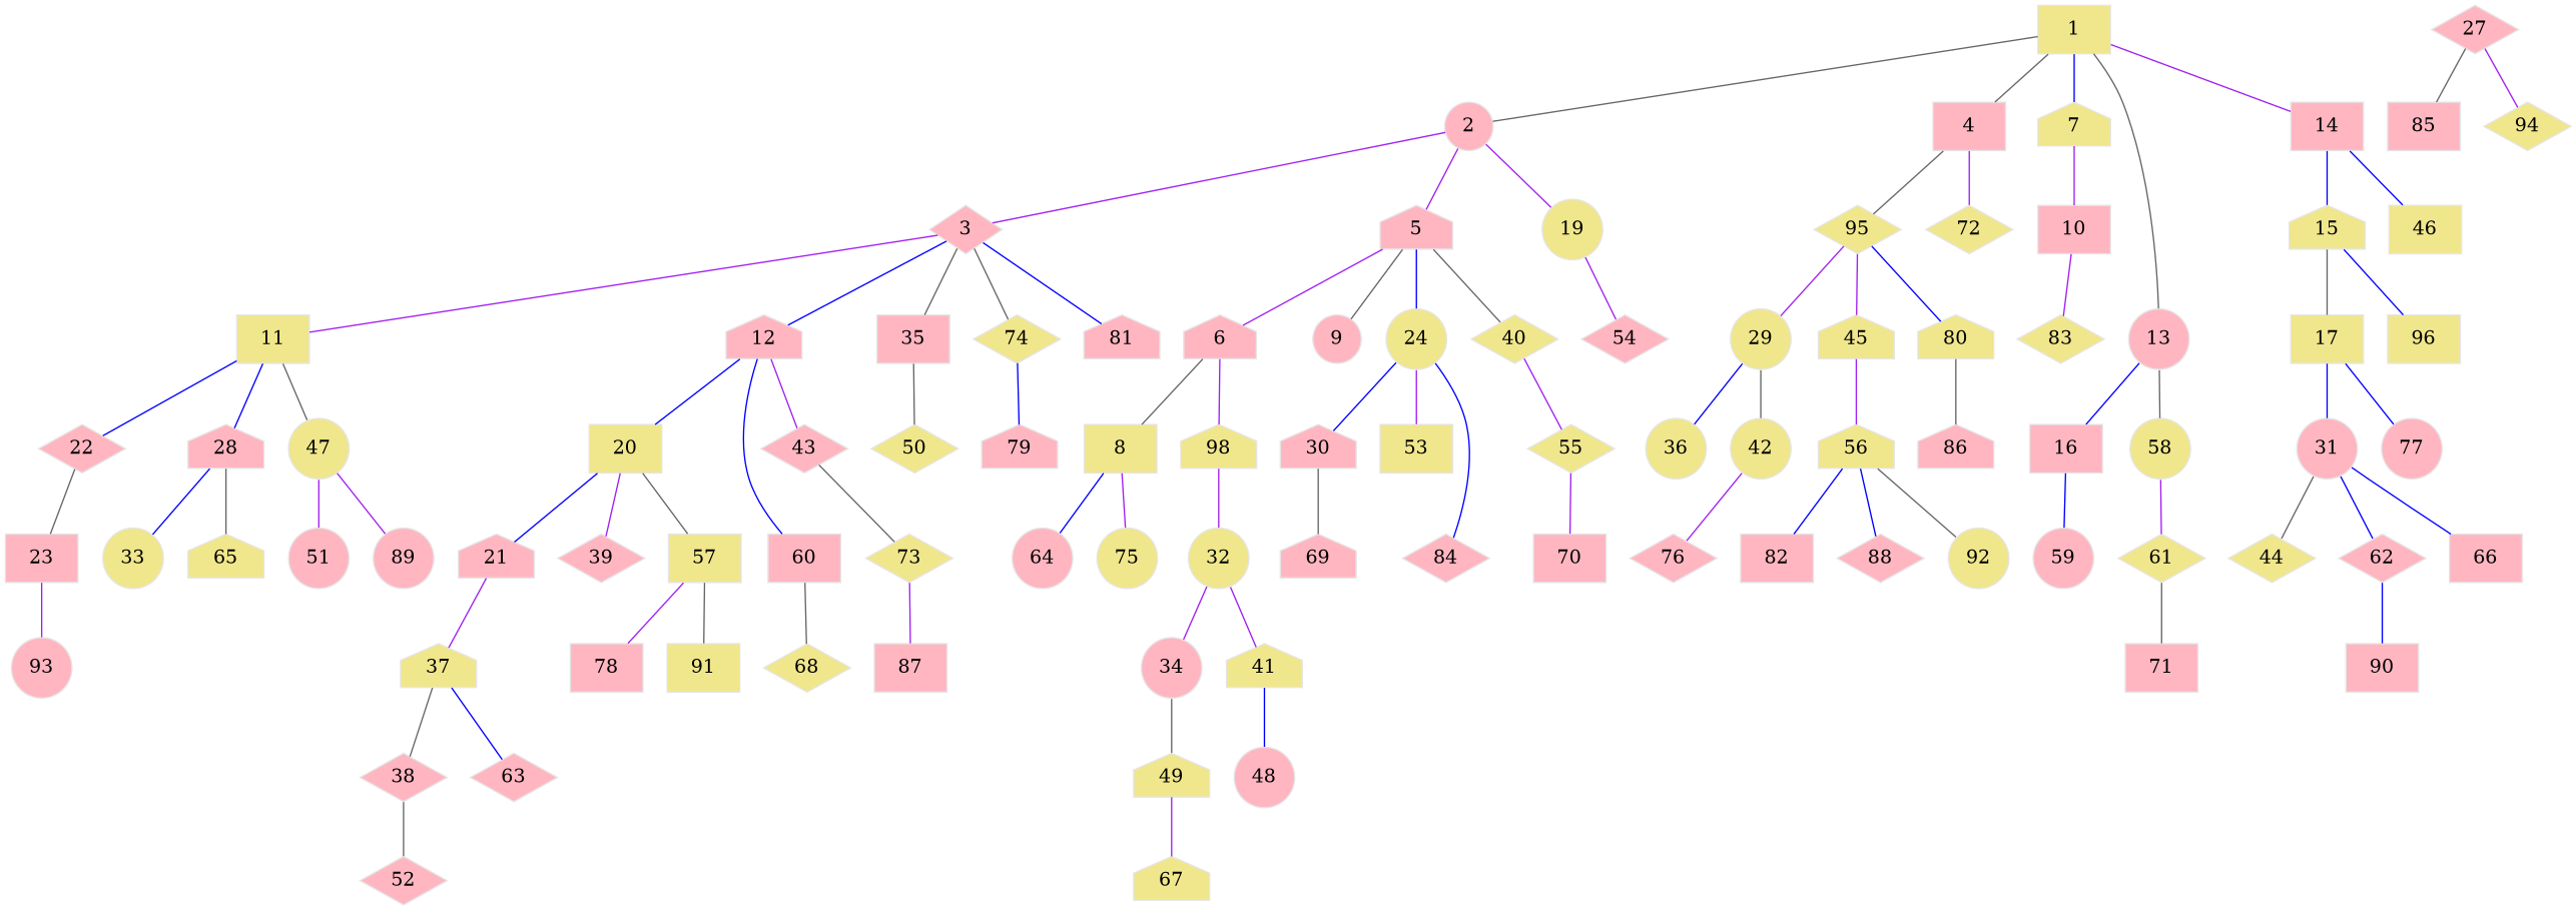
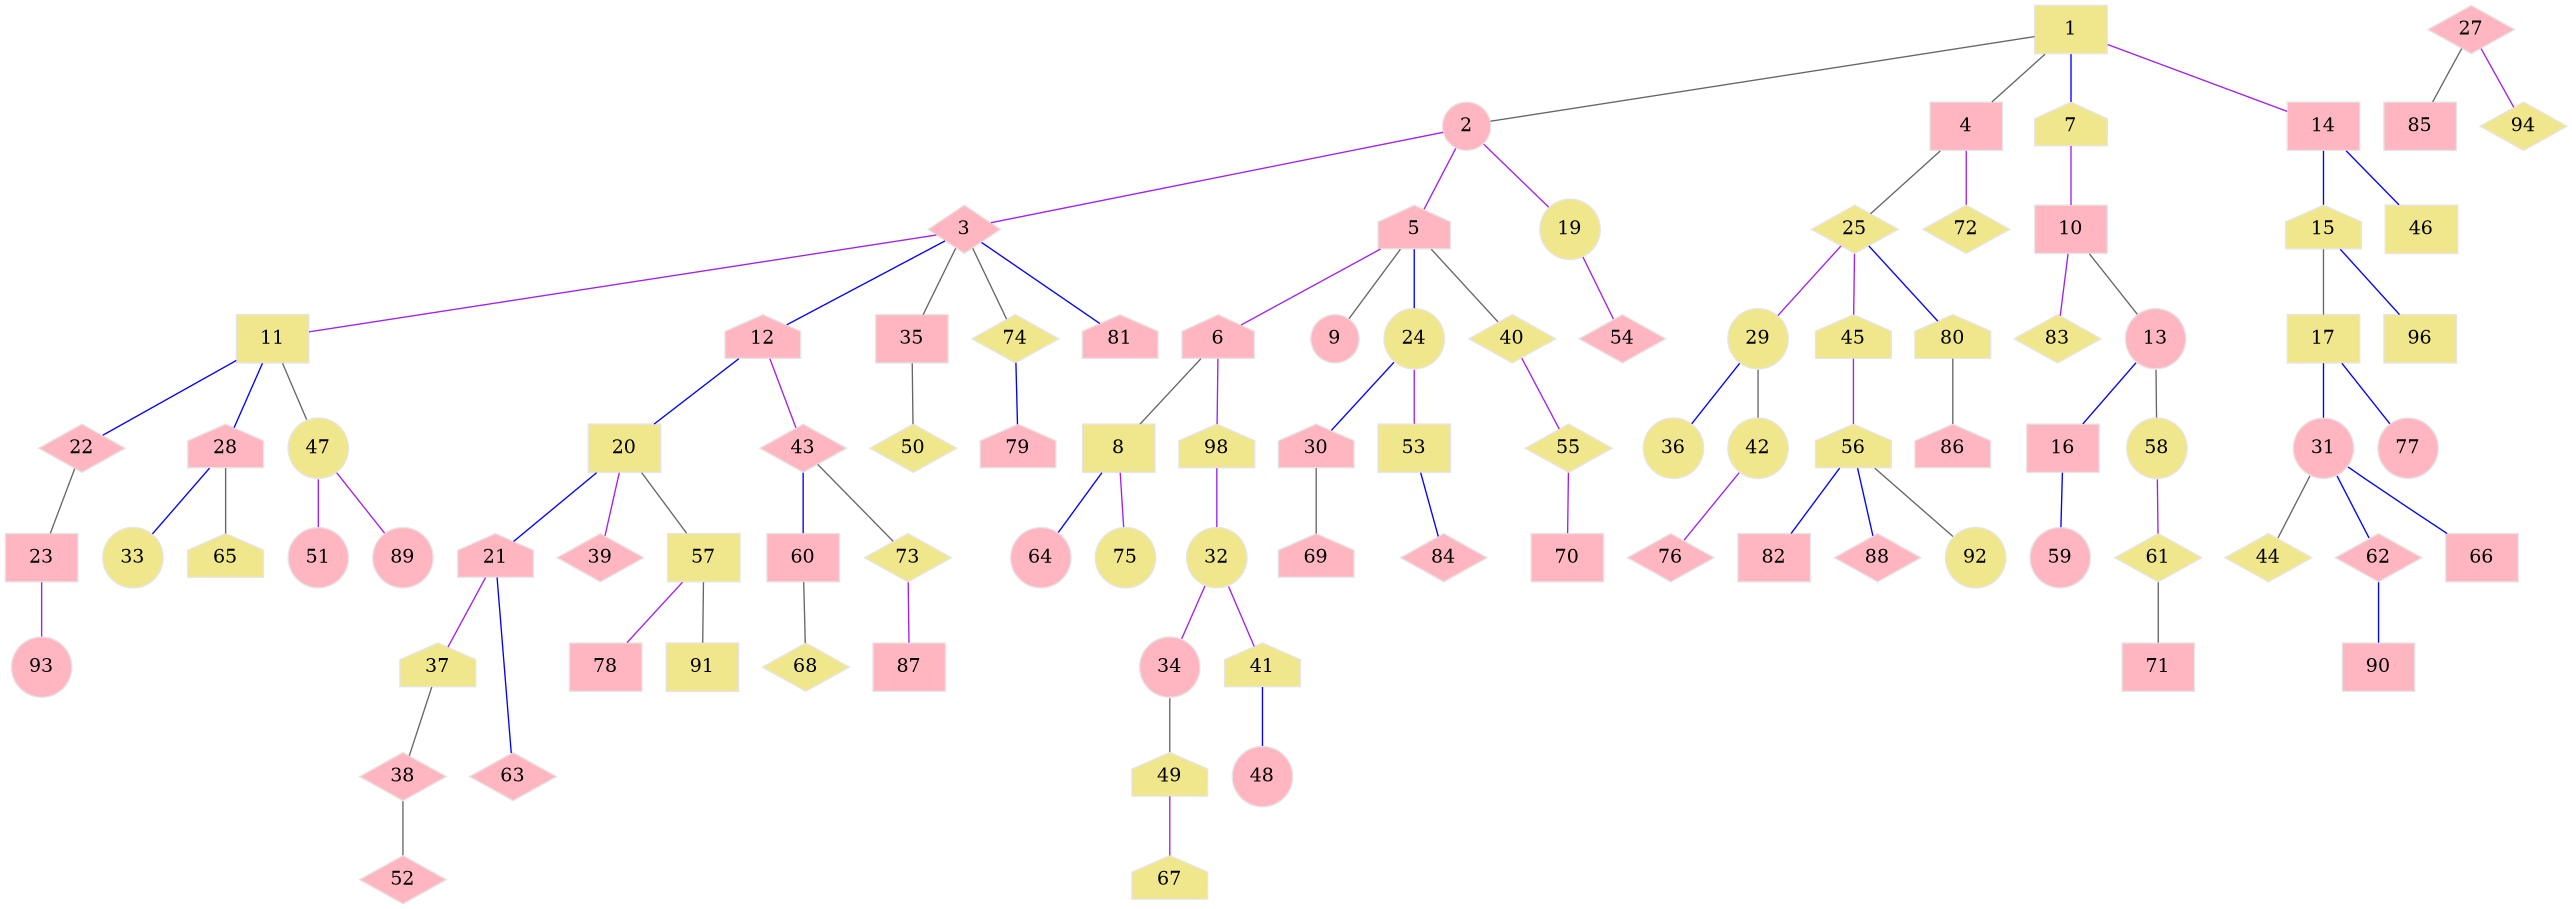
  graph {
    node [color=gray90 fillcolor=lightpink shape=box style=filled]
    edge [color=purple]
    1 [fillcolor=khaki]
    2 [shape=circle]
    4
    7 [fillcolor=khaki shape=house]
    13 [shape=circle]
    14
    3 [shape=diamond]
    5 [shape=house]
    19 [fillcolor=khaki shape=circle]
-   25 [fillcolor=khaki shape=diamond label=95]
+   25 [fillcolor=khaki shape=diamond]
    72 [fillcolor=khaki shape=diamond]
    10
    16
    58 [fillcolor=khaki shape=circle]
    15 [fillcolor=khaki shape=house]
    46 [fillcolor=khaki]
    11 [fillcolor=khaki]
    12 [shape=house]
    35
    74 [fillcolor=khaki shape=diamond]
    81 [shape=house]
    6 [shape=house]
    9 [shape=circle]
    24 [fillcolor=khaki shape=circle]
    40 [fillcolor=khaki shape=diamond]
    54 [shape=diamond]
    27 [shape=diamond]
    85
    94 [fillcolor=khaki shape=diamond]
    22 [shape=diamond]
    28 [shape=house]
    47 [fillcolor=khaki shape=circle]
    20 [fillcolor=khaki]
    43 [shape=diamond]
    60
    50 [fillcolor=khaki shape=diamond]
    79 [shape=house]
    29 [fillcolor=khaki shape=circle]
    45 [fillcolor=khaki shape=house]
    80 [fillcolor=khaki shape=house]
    8 [fillcolor=khaki]
    n42 [fillcolor=khaki label=98 shape=house]
    30 [shape=house]
    53 [fillcolor=khaki]
    55 [fillcolor=khaki shape=diamond]
    64 [shape=circle]
    75 [fillcolor=khaki shape=circle]
    32 [fillcolor=khaki shape=circle]
    83 [fillcolor=khaki shape=diamond]
    23
    33 [fillcolor=khaki shape=circle]
    65 [fillcolor=khaki shape=house]
    51 [shape=circle]
    89 [shape=circle]
    21 [shape=house]
    39 [shape=diamond]
    57 [fillcolor=khaki]
    73 [fillcolor=khaki shape=diamond]
    68 [fillcolor=khaki shape=diamond]
    59 [shape=circle]
    61 [fillcolor=khaki shape=diamond]
    17 [fillcolor=khaki]
    n63 [fillcolor=khaki label=96]
    31 [shape=circle]
    77 [shape=circle]
    44 [fillcolor=khaki shape=diamond]
    62 [shape=diamond]
    66
    34 [shape=circle]
    41 [fillcolor=khaki shape=house]
    37 [fillcolor=khaki shape=house]
    78
    91 [fillcolor=khaki]
    38 [shape=diamond]
    63 [shape=diamond]
    93 [shape=circle]
    69 [shape=house]
    84 [shape=diamond]
    36 [fillcolor=khaki shape=circle]
    42 [fillcolor=khaki shape=circle]
    56 [fillcolor=khaki shape=house]
    86 [shape=house]
    90
    49 [fillcolor=khaki shape=house]
    48 [shape=circle]
    67 [fillcolor=khaki shape=house]
    76 [shape=diamond]
    52 [shape=diamond]
    70
    87
    82
    88 [shape=diamond]
    92 [fillcolor=khaki shape=circle]
    71
    1 -- 2 [color=gray40]
    1 -- 4 [color=gray40]
    1 -- 7 [color=blue]
-   1 -- 13 [color=gray40]
+   10 -- 13 [color=gray40]
    1 -- 14
    2 -- 3
    2 -- 5
    2 -- 19
    4 -- 25 [color=gray40]
    4 -- 72
    7 -- 10
    13 -- 16 [color=blue]
    13 -- 58 [color=gray40]
    14 -- 15 [color=blue]
    14 -- 46 [color=blue]
    3 -- 11
    3 -- 12 [color=blue]
    3 -- 35 [color=gray40]
    3 -- 74 [color=gray40]
    3 -- 81 [color=blue]
    5 -- 6
    5 -- 9 [color=gray40]
    5 -- 24 [color=blue]
    5 -- 40 [color=gray40]
    19 -- 54
    25 -- 29
    25 -- 45
    25 -- 80 [color=blue]
    10 -- 83
    16 -- 59 [color=blue]
    58 -- 61
    15 -- 17 [color=gray40]
    15 -- n63 [color=blue]
    11 -- 22 [color=blue]
    11 -- 28 [color=blue]
    11 -- 47 [color=gray40]
    12 -- 20 [color=blue]
    12 -- 43
-   12 -- 60 [color=blue]
+   43 -- 60 [color=blue]
    35 -- 50 [color=gray40]
    74 -- 79 [color=blue]
    6 -- 8 [color=gray40]
    6 -- n42
    24 -- 30 [color=blue]
    24 -- 53
    40 -- 55
    27 -- 85 [color=gray40]
    27 -- 94
    22 -- 23 [color=gray40]
    28 -- 33 [color=blue]
    28 -- 65 [color=gray40]
    47 -- 51
    47 -- 89
    20 -- 21 [color=blue]
    20 -- 39
    20 -- 57 [color=gray40]
    43 -- 73 [color=gray40]
    60 -- 68 [color=gray40]
    29 -- 36 [color=blue]
    29 -- 42 [color=gray40]
    45 -- 56
    80 -- 86 [color=gray40]
    8 -- 64 [color=blue]
    8 -- 75
    n42 -- 32
    30 -- 69 [color=gray40]
-   24 -- 84 [color=blue]
+   53 -- 84 [color=blue]
    55 -- 70
    32 -- 34
    32 -- 41
    23 -- 93
    21 -- 37
    57 -- 78
    57 -- 91 [color=gray40]
    73 -- 87
    61 -- 71 [color=gray40]
    17 -- 31 [color=blue]
    17 -- 77 [color=blue]
    31 -- 44 [color=gray40]
    31 -- 62 [color=blue]
    31 -- 66 [color=blue]
    62 -- 90 [color=blue]
    34 -- 49 [color=gray40]
    41 -- 48 [color=blue]
    37 -- 38 [color=gray40]
-   37 -- 63 [color=blue]
+   21 -- 63 [color=blue]
    38 -- 52 [color=gray40]
    42 -- 76
    56 -- 82 [color=blue]
    56 -- 88 [color=blue]
    56 -- 92 [color=gray40]
    49 -- 67
  }
